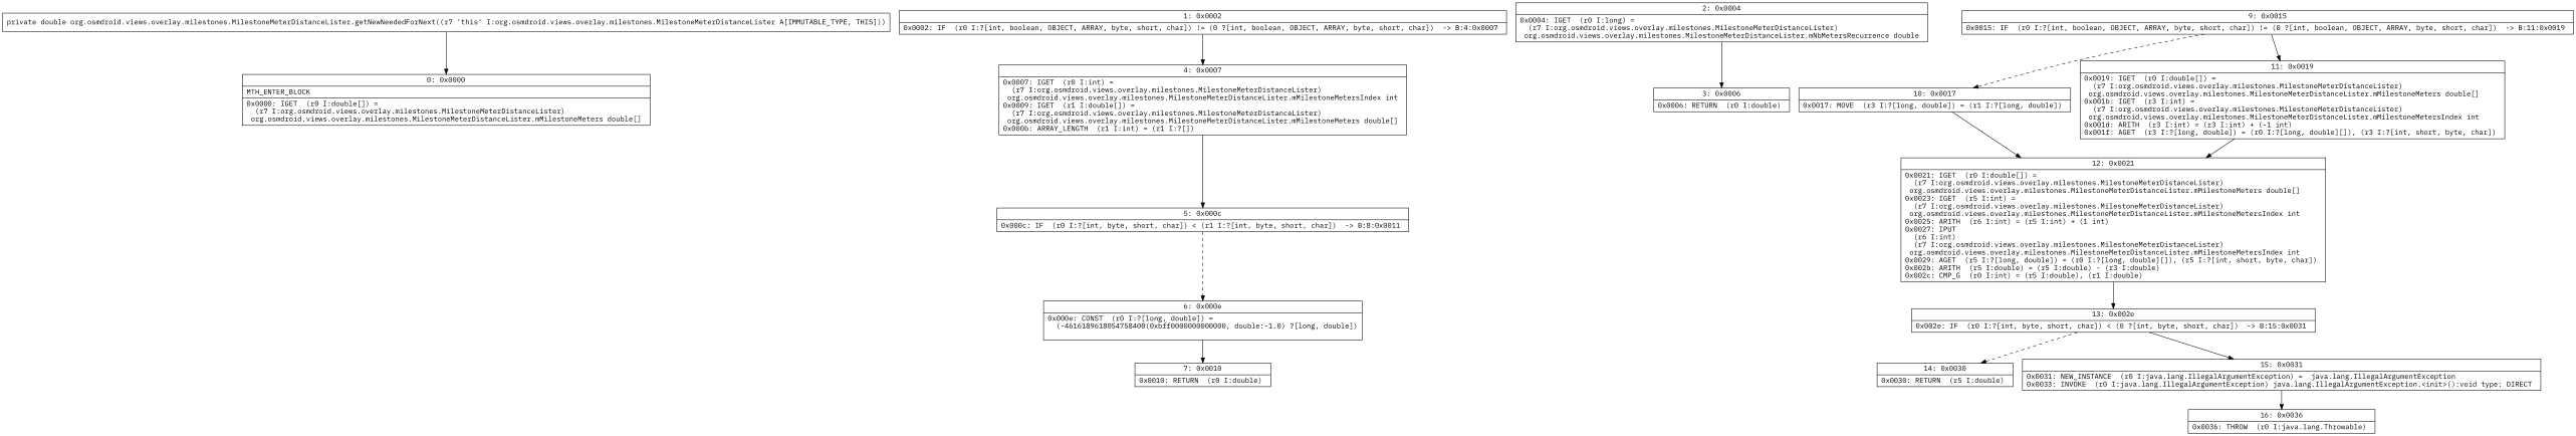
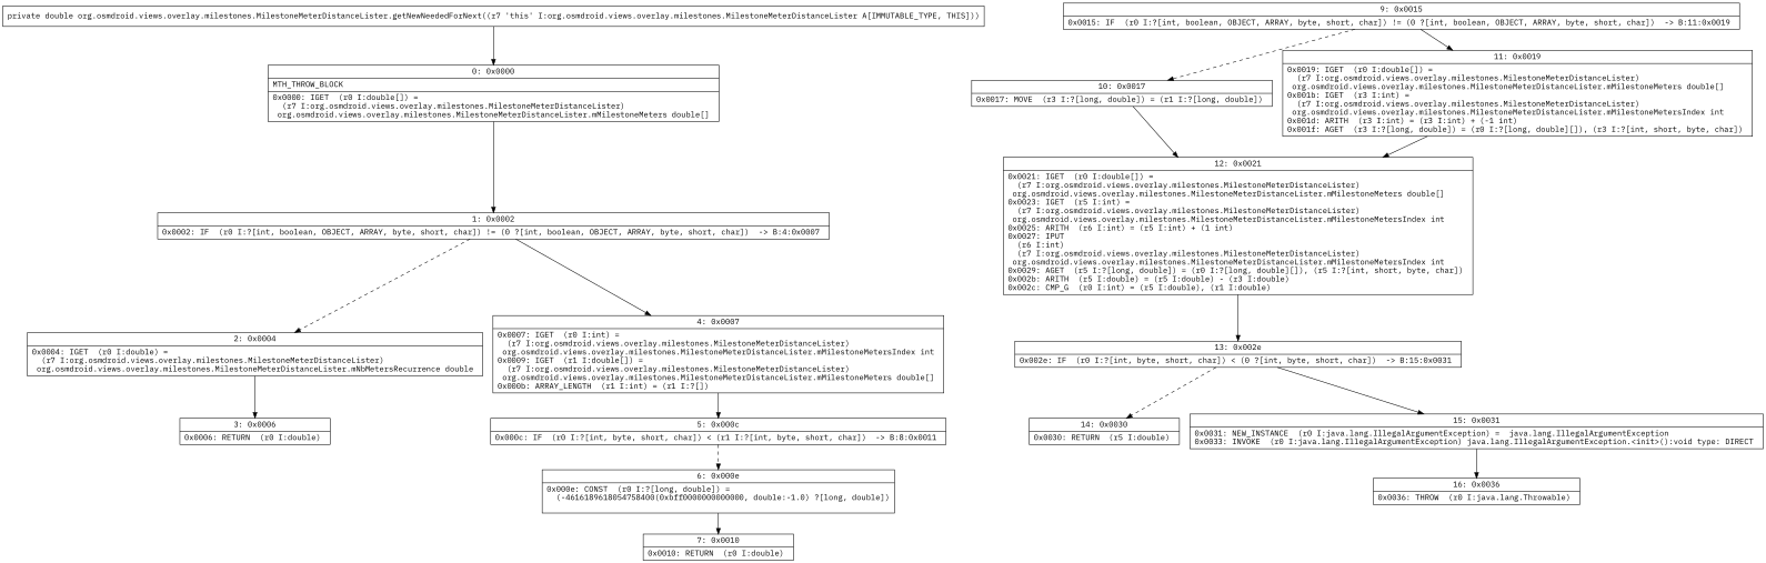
  digraph {
    fontname="IBM Plex Mono"
    node [fontname="IBM Plex Mono" shape=record]
    edge [fontname="IBM Plex Mono"]
-   n1 [label="{0\:\ 0x0000|MTH_ENTER_BLOCK\l|0x0000: IGET  (r0 I:double[]) = \l  (r7 I:org.osmdroid.views.overlay.milestones.MilestoneMeterDistanceLister)\l org.osmdroid.views.overlay.milestones.MilestoneMeterDistanceLister.mMilestoneMeters double[] \l}"]
+   n1 [label="{0\:\ 0x0000|MTH_THROW_BLOCK\l|0x0000: IGET  (r0 I:double[]) = \l  (r7 I:org.osmdroid.views.overlay.milestones.MilestoneMeterDistanceLister)\l org.osmdroid.views.overlay.milestones.MilestoneMeterDistanceLister.mMilestoneMeters double[] \l}"]
    n2 [label="{1\:\ 0x0002|0x0002: IF  (r0 I:?[int, boolean, OBJECT, ARRAY, byte, short, char]) != (0 ?[int, boolean, OBJECT, ARRAY, byte, short, char])  \-\> B:4:0x0007 \l}"]
-   n3 [label="{2\:\ 0x0004|0x0004: IGET  (r0 I:long) = \l  (r7 I:org.osmdroid.views.overlay.milestones.MilestoneMeterDistanceLister)\l org.osmdroid.views.overlay.milestones.MilestoneMeterDistanceLister.mNbMetersRecurrence double \l}"]
+   n3 [label="{2\:\ 0x0004|0x0004: IGET  (r0 I:double) = \l  (r7 I:org.osmdroid.views.overlay.milestones.MilestoneMeterDistanceLister)\l org.osmdroid.views.overlay.milestones.MilestoneMeterDistanceLister.mNbMetersRecurrence double \l}"]
    n4 [label="{4\:\ 0x0007|0x0007: IGET  (r0 I:int) = \l  (r7 I:org.osmdroid.views.overlay.milestones.MilestoneMeterDistanceLister)\l org.osmdroid.views.overlay.milestones.MilestoneMeterDistanceLister.mMilestoneMetersIndex int \l0x0009: IGET  (r1 I:double[]) = \l  (r7 I:org.osmdroid.views.overlay.milestones.MilestoneMeterDistanceLister)\l org.osmdroid.views.overlay.milestones.MilestoneMeterDistanceLister.mMilestoneMeters double[] \l0x000b: ARRAY_LENGTH  (r1 I:int) = (r1 I:?[]) \l}"]
    n5 [label="{3\:\ 0x0006|0x0006: RETURN  (r0 I:double) \l}"]
    n6 [label="{5\:\ 0x000c|0x000c: IF  (r0 I:?[int, byte, short, char]) \< (r1 I:?[int, byte, short, char])  \-\> B:8:0x0011 \l}"]
    n7 [label="{6\:\ 0x000e|0x000e: CONST  (r0 I:?[long, double]) = \l  (\-4616189618054758400(0xbff0000000000000, double:\-1.0) ?[long, double])\l \l}"]
    n8 [label="{7\:\ 0x0010|0x0010: RETURN  (r0 I:double) \l}"]
    n9 [label="{9\:\ 0x0015|0x0015: IF  (r0 I:?[int, boolean, OBJECT, ARRAY, byte, short, char]) != (0 ?[int, boolean, OBJECT, ARRAY, byte, short, char])  \-\> B:11:0x0019 \l}"]
    n10 [label="{10\:\ 0x0017|0x0017: MOVE  (r3 I:?[long, double]) = (r1 I:?[long, double]) \l}"]
    n11 [label="{11\:\ 0x0019|0x0019: IGET  (r0 I:double[]) = \l  (r7 I:org.osmdroid.views.overlay.milestones.MilestoneMeterDistanceLister)\l org.osmdroid.views.overlay.milestones.MilestoneMeterDistanceLister.mMilestoneMeters double[] \l0x001b: IGET  (r3 I:int) = \l  (r7 I:org.osmdroid.views.overlay.milestones.MilestoneMeterDistanceLister)\l org.osmdroid.views.overlay.milestones.MilestoneMeterDistanceLister.mMilestoneMetersIndex int \l0x001d: ARITH  (r3 I:int) = (r3 I:int) + (\-1 int) \l0x001f: AGET  (r3 I:?[long, double]) = (r0 I:?[long, double][]), (r3 I:?[int, short, byte, char]) \l}"]
    n12 [label="{12\:\ 0x0021|0x0021: IGET  (r0 I:double[]) = \l  (r7 I:org.osmdroid.views.overlay.milestones.MilestoneMeterDistanceLister)\l org.osmdroid.views.overlay.milestones.MilestoneMeterDistanceLister.mMilestoneMeters double[] \l0x0023: IGET  (r5 I:int) = \l  (r7 I:org.osmdroid.views.overlay.milestones.MilestoneMeterDistanceLister)\l org.osmdroid.views.overlay.milestones.MilestoneMeterDistanceLister.mMilestoneMetersIndex int \l0x0025: ARITH  (r6 I:int) = (r5 I:int) + (1 int) \l0x0027: IPUT  \l  (r6 I:int)\l  (r7 I:org.osmdroid.views.overlay.milestones.MilestoneMeterDistanceLister)\l org.osmdroid.views.overlay.milestones.MilestoneMeterDistanceLister.mMilestoneMetersIndex int \l0x0029: AGET  (r5 I:?[long, double]) = (r0 I:?[long, double][]), (r5 I:?[int, short, byte, char]) \l0x002b: ARITH  (r5 I:double) = (r5 I:double) \- (r3 I:double) \l0x002c: CMP_G  (r0 I:int) = (r5 I:double), (r1 I:double) \l}"]
    n13 [label="{13\:\ 0x002e|0x002e: IF  (r0 I:?[int, byte, short, char]) \< (0 ?[int, byte, short, char])  \-\> B:15:0x0031 \l}"]
    n14 [label="{14\:\ 0x0030|0x0030: RETURN  (r5 I:double) \l}"]
    n15 [label="{15\:\ 0x0031|0x0031: NEW_INSTANCE  (r0 I:java.lang.IllegalArgumentException) =  java.lang.IllegalArgumentException \l0x0033: INVOKE  (r0 I:java.lang.IllegalArgumentException) java.lang.IllegalArgumentException.\<init\>():void type: DIRECT \l}"]
    n16 [label="{16\:\ 0x0036|0x0036: THROW  (r0 I:java.lang.Throwable) \l}"]
    n17 [label="{private double org.osmdroid.views.overlay.milestones.MilestoneMeterDistanceLister.getNewNeededForNext((r7 'this' I:org.osmdroid.views.overlay.milestones.MilestoneMeterDistanceLister A[IMMUTABLE_TYPE, THIS])) }"]
+   n1 -> n2
+   n2 -> n3 [style=dashed]
    n2 -> n4
    n3 -> n5
    n4 -> n6
    n6 -> n7 [style=dashed]
    n7 -> n8
    n9 -> n10 [style=dashed]
    n9 -> n11
    n10 -> n12
    n11 -> n12
    n12 -> n13
    n13 -> n14 [style=dashed]
    n13 -> n15
    n15 -> n16
    n17 -> n1
  }
